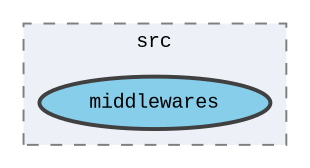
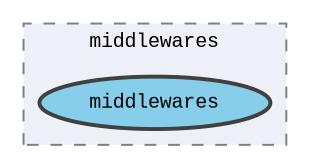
  digraph {
    compound=true
    fontname="Liberation Mono"
    n1 [color=grey25 fillcolor=skyblue fontname="Liberation Mono" fontsize=10 height=0.2 label=middlewares shape=ellipse style="filled,bold" width=0.4]
    subgraph cluster_1 {
      bgcolor="#edf0f7"
      fontsize=10
-     label=src
+     label=middlewares
      pencolor=grey50
      style="filled,dashed"
      n1
    }
  }
